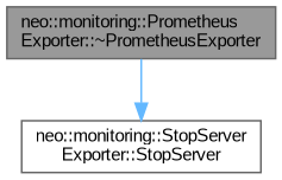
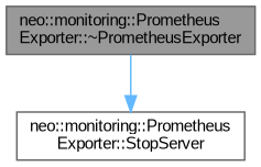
  digraph {
    rankdir=TB
    fontname="Liberation Sans"
    node [fontname="Liberation Sans" fontsize=10 shape=box style=filled]
    n1 [color=gray40 fillcolor=grey60 fontcolor=black height=0.2 label="neo::monitoring::Prometheus\lExporter::~PrometheusExporter" width=0.4]
-   n2 [color=grey40 fillcolor=white height=0.2 label="neo::monitoring::StopServer\lExporter::StopServer" width=0.4]
+   n2 [color=grey40 fillcolor=white height=0.2 label="neo::monitoring::Prometheus\lExporter::StopServer" width=0.4]
    n1 -> n2 [color=steelblue1 fontname="Liberation Sans" fontsize=10 labelfontname=Helvetica labelfontsize=10 style=solid]
  }
